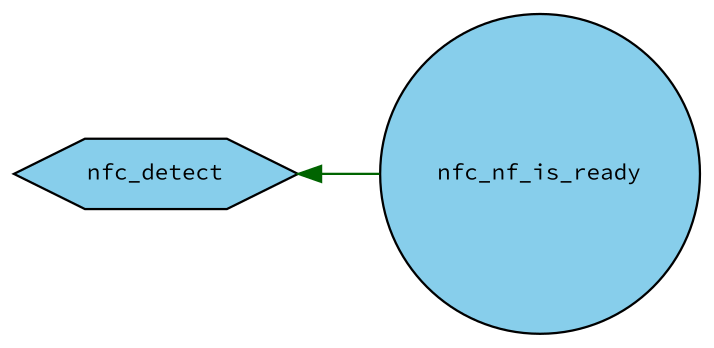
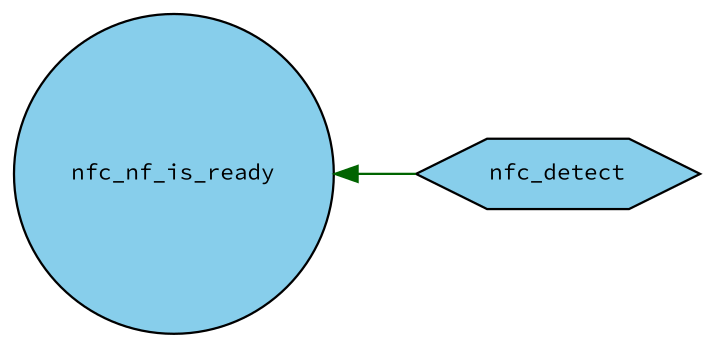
  digraph {
    rankdir=LR
    fontname="Source Code Pro"
    node [color=black fillcolor=skyblue fontname="Source Code Pro" fontsize=10 style=filled]
    n1 [fontcolor=black height=0.2 label=nfc_nf_is_ready shape=circle width=0.4]
    n2 [height=0.2 label=nfc_detect shape=hexagon width=0.4]
-   n2 -> n1 [color=darkgreen dir=back fontname="Source Code Pro" fontsize=10 labelfontname="FreeSans.ttf" labelfontsize=10 style=solid]
+   n1 -> n2 [color=darkgreen dir=back fontname="Source Code Pro" fontsize=10 labelfontname="FreeSans.ttf" labelfontsize=10 style=solid]
  }
